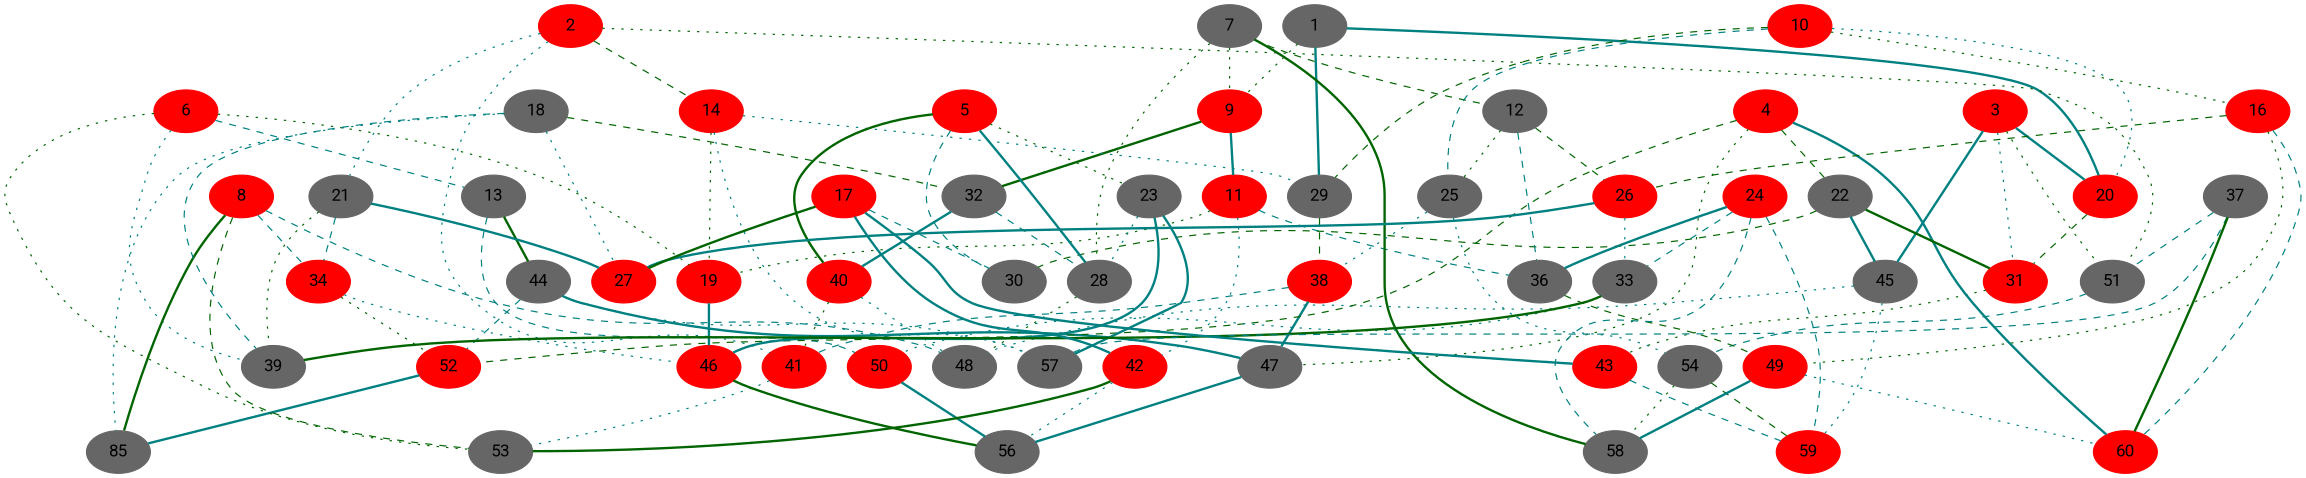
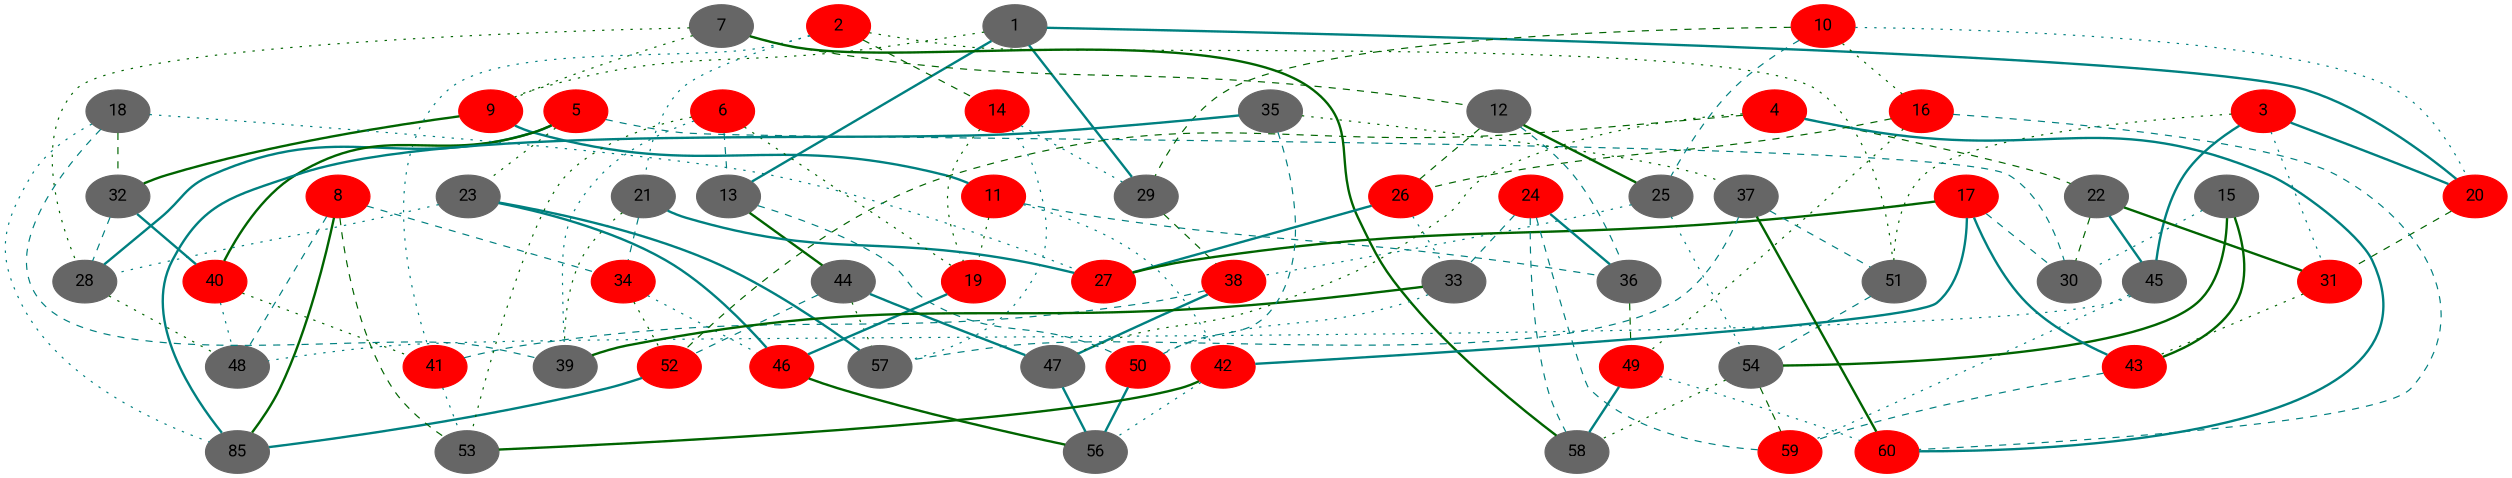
  graph {
    fontname=Roboto
    node [color=red fontname=Roboto style=filled]
    edge [color=teal fontname=Roboto style=dotted]
    9
    1 [color=gray40]
    13 [color=gray40]
    20
    29 [color=gray40]
    11
    32 [color=gray40]
    44 [color=gray40]
    50
    31
    38
    2
    14
    21 [color=gray40]
    41
    51 [color=gray40]
    19
    57 [color=gray40]
    39 [color=gray40]
    34
    27
    53 [color=gray40]
    54 [color=gray40]
    3
    45 [color=gray40]
    43
    48 [color=gray40]
    59
    4
    22 [color=gray40]
    47 [color=gray40]
    52
    60
    30 [color=gray40]
    56 [color=gray40]
    n36 [color=gray40 label=85]
    5
    23 [color=gray40]
    28 [color=gray40]
    40
    46
    6
    7 [color=gray40]
    12 [color=gray40]
    58 [color=gray40]
    25 [color=gray40]
    36 [color=gray40]
    26
    8
    42
    10
    16
    49
    33 [color=gray40]
+   15 [color=gray40]
    17
    18 [color=gray40]
    24
+   35 [color=gray40]
    37 [color=gray40]
    9 -- 11 [style=bold]
    9 -- 32 [color=darkgreen style=bold]
    1 -- 9 [color=darkgreen]
+   1 -- 13 [style=bold]
    1 -- 20 [style=bold]
    1 -- 29 [style=bold]
    13 -- 44 [color=darkgreen style=bold]
    13 -- 50 [style=dashed]
    20 -- 31 [color=darkgreen style=dashed]
    29 -- 38 [color=darkgreen style=dashed]
    11 -- 19 [color=darkgreen]
    11 -- 36 [style=dashed]
    11 -- 42
    32 -- 28 [style=dashed]
    32 -- 40 [style=bold]
-   44 -- 57
+   44 -- 57 [color=darkgreen]
    44 -- 47 [style=bold]
    44 -- 52 [style=dashed]
    50 -- 56 [style=bold]
    31 -- 43 [color=darkgreen]
    38 -- 41 [style=dashed]
    38 -- 47 [style=bold]
    2 -- 14 [color=darkgreen style=dashed]
    2 -- 21
    2 -- 41
    2 -- 51 [color=darkgreen]
    14 -- 29
    14 -- 19 [color=darkgreen]
    14 -- 57
    21 -- 39 [color=darkgreen]
    21 -- 34 [style=dashed]
    21 -- 27 [style=bold]
    41 -- 53
    51 -- 54 [style=dashed]
    19 -- 46 [style=bold]
    34 -- 52 [color=darkgreen]
    34 -- 46
    54 -- 59 [color=darkgreen style=dashed]
    54 -- 58 [color=darkgreen]
    3 -- 20 [style=bold]
    3 -- 31
    3 -- 51 [color=darkgreen]
    3 -- 45 [style=bold]
    45 -- 48
    45 -- 59
    43 -- 59 [style=dashed]
    4 -- 22 [color=darkgreen style=dashed]
    4 -- 47 [color=darkgreen]
    4 -- 52 [color=darkgreen style=dashed]
    4 -- 60 [style=bold]
    22 -- 31 [color=darkgreen style=bold]
    22 -- 45 [style=bold]
    22 -- 30 [color=darkgreen style=dashed]
    47 -- 56 [style=bold]
    52 -- n36 [style=bold]
    5 -- 30 [style=dashed]
    5 -- 23 [color=darkgreen]
    5 -- 28 [style=bold]
    5 -- 40 [color=darkgreen style=bold]
    23 -- 57 [style=bold]
    23 -- 28
    23 -- 46 [style=bold]
    28 -- 48 [color=darkgreen]
    40 -- 41 [color=darkgreen]
    40 -- 48
    46 -- 56 [color=darkgreen style=bold]
    6 -- 13 [style=dashed]
    6 -- 19 [color=darkgreen]
    6 -- 39
    6 -- 53 [color=darkgreen]
    7 -- 9 [color=darkgreen]
    7 -- 28 [color=darkgreen]
    7 -- 12 [color=darkgreen style=dashed]
    7 -- 58 [color=darkgreen style=bold]
-   12 -- 25 [color=darkgreen]
+   12 -- 25 [color=darkgreen style=bold]
    12 -- 36 [style=dashed]
    12 -- 26 [color=darkgreen style=dashed]
    25 -- 38
    25 -- 54
    36 -- 49 [color=darkgreen style=dashed]
    26 -- 27 [style=bold]
    26 -- 33
    8 -- 34 [style=dashed]
    8 -- 53 [color=darkgreen style=dashed]
    8 -- 48 [style=dashed]
    8 -- n36 [color=darkgreen style=bold]
    42 -- 53 [color=darkgreen style=bold]
    42 -- 56
    10 -- 20
    10 -- 29 [color=darkgreen style=dashed]
    10 -- 25 [style=dashed]
    10 -- 16 [color=darkgreen]
    16 -- 60 [style=dashed]
    16 -- 26 [color=darkgreen style=dashed]
    16 -- 49 [color=darkgreen]
    49 -- 60
    49 -- 58 [style=bold]
    33 -- 50
    33 -- 39 [color=darkgreen style=bold]
+   15 -- 54 [color=darkgreen style=bold]
+   15 -- 43 [color=darkgreen style=bold]
+   15 -- 30
    17 -- 27 [color=darkgreen style=bold]
    17 -- 43 [style=bold]
    17 -- 30 [style=dashed]
    17 -- 42 [style=bold]
    18 -- 32 [color=darkgreen style=dashed]
    18 -- 39 [style=dashed]
    18 -- 27
    18 -- n36
    24 -- 59 [style=dashed]
    24 -- 58 [style=dashed]
    24 -- 36 [style=bold]
    24 -- 33 [style=dashed]
+   35 -- 50 [style=dashed]
+   35 -- n36 [style=bold]
+   35 -- 37 [color=darkgreen]
    37 -- 51 [style=dashed]
    37 -- 57 [style=dashed]
    37 -- 60 [color=darkgreen style=bold]
  }
